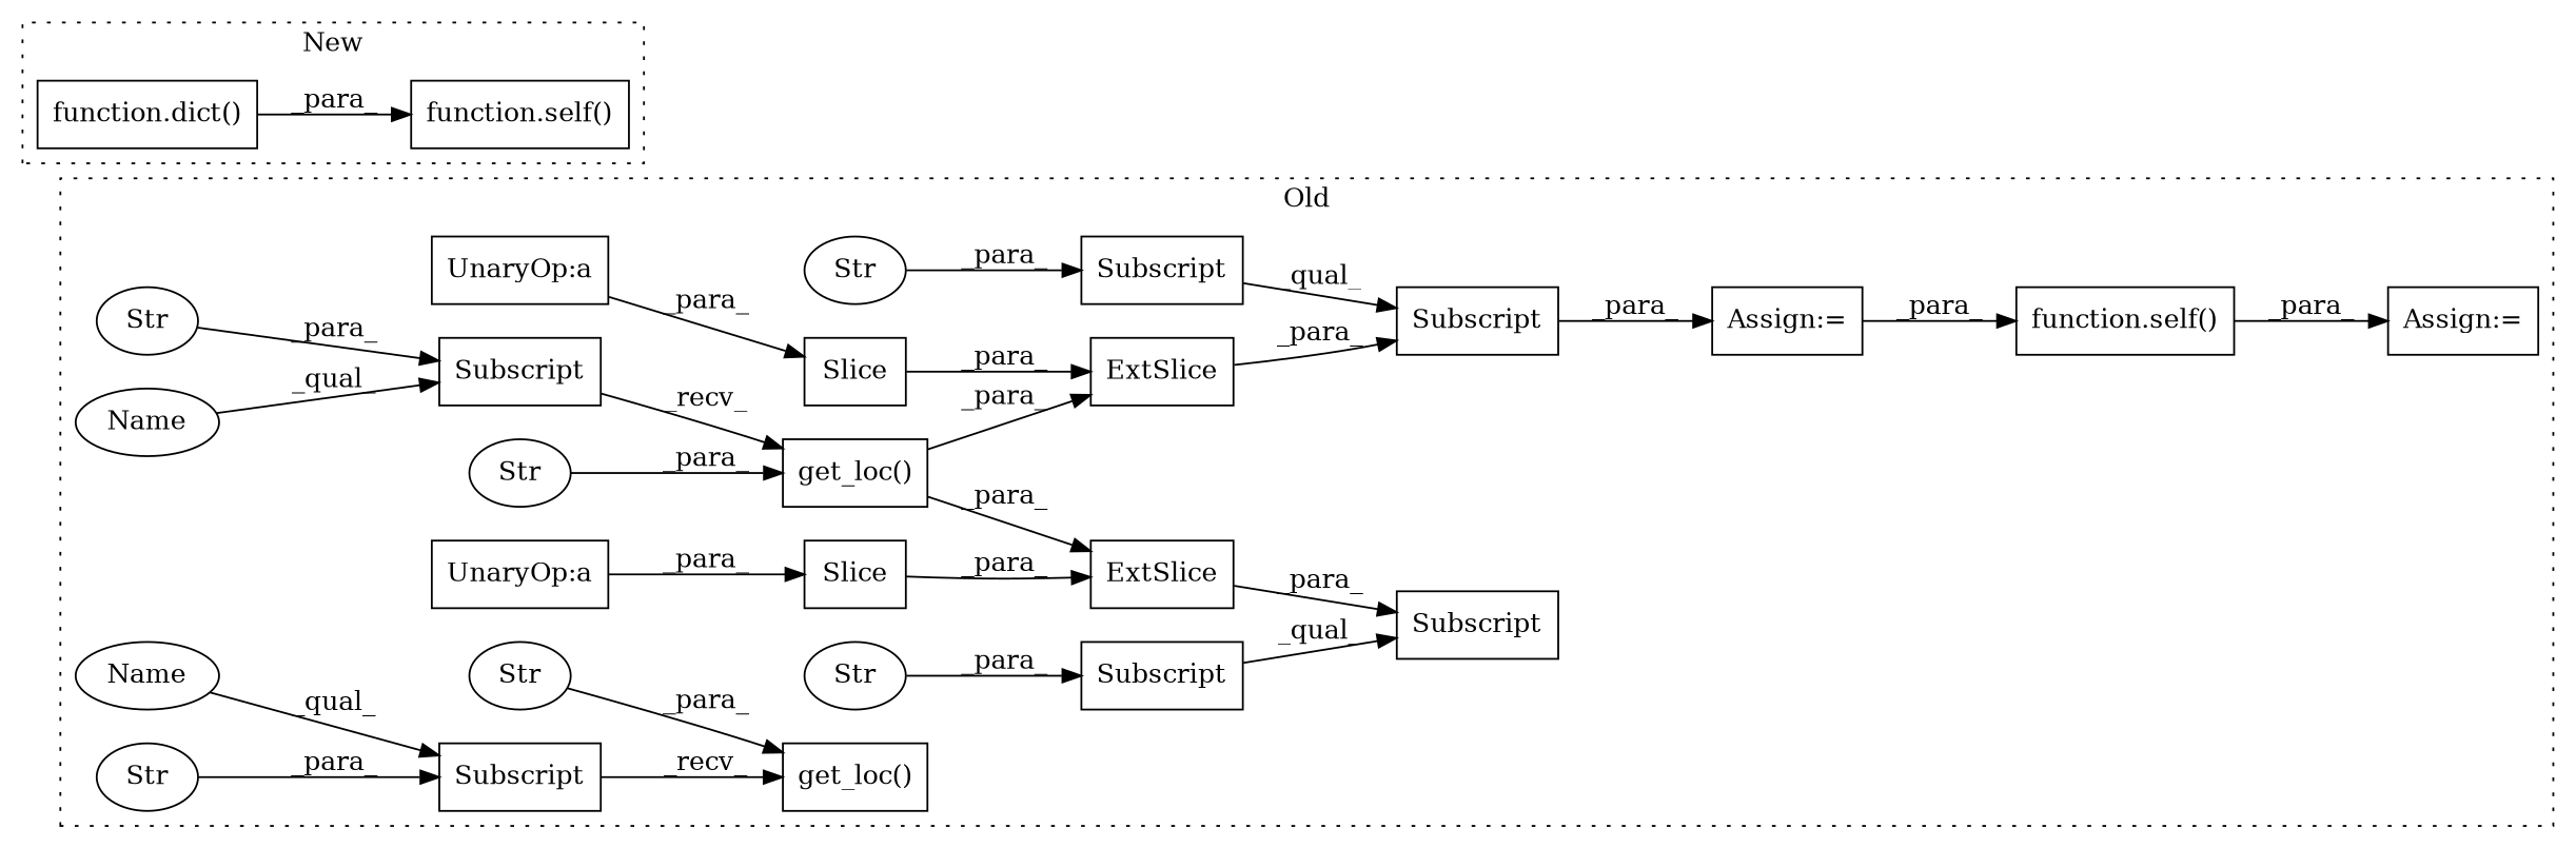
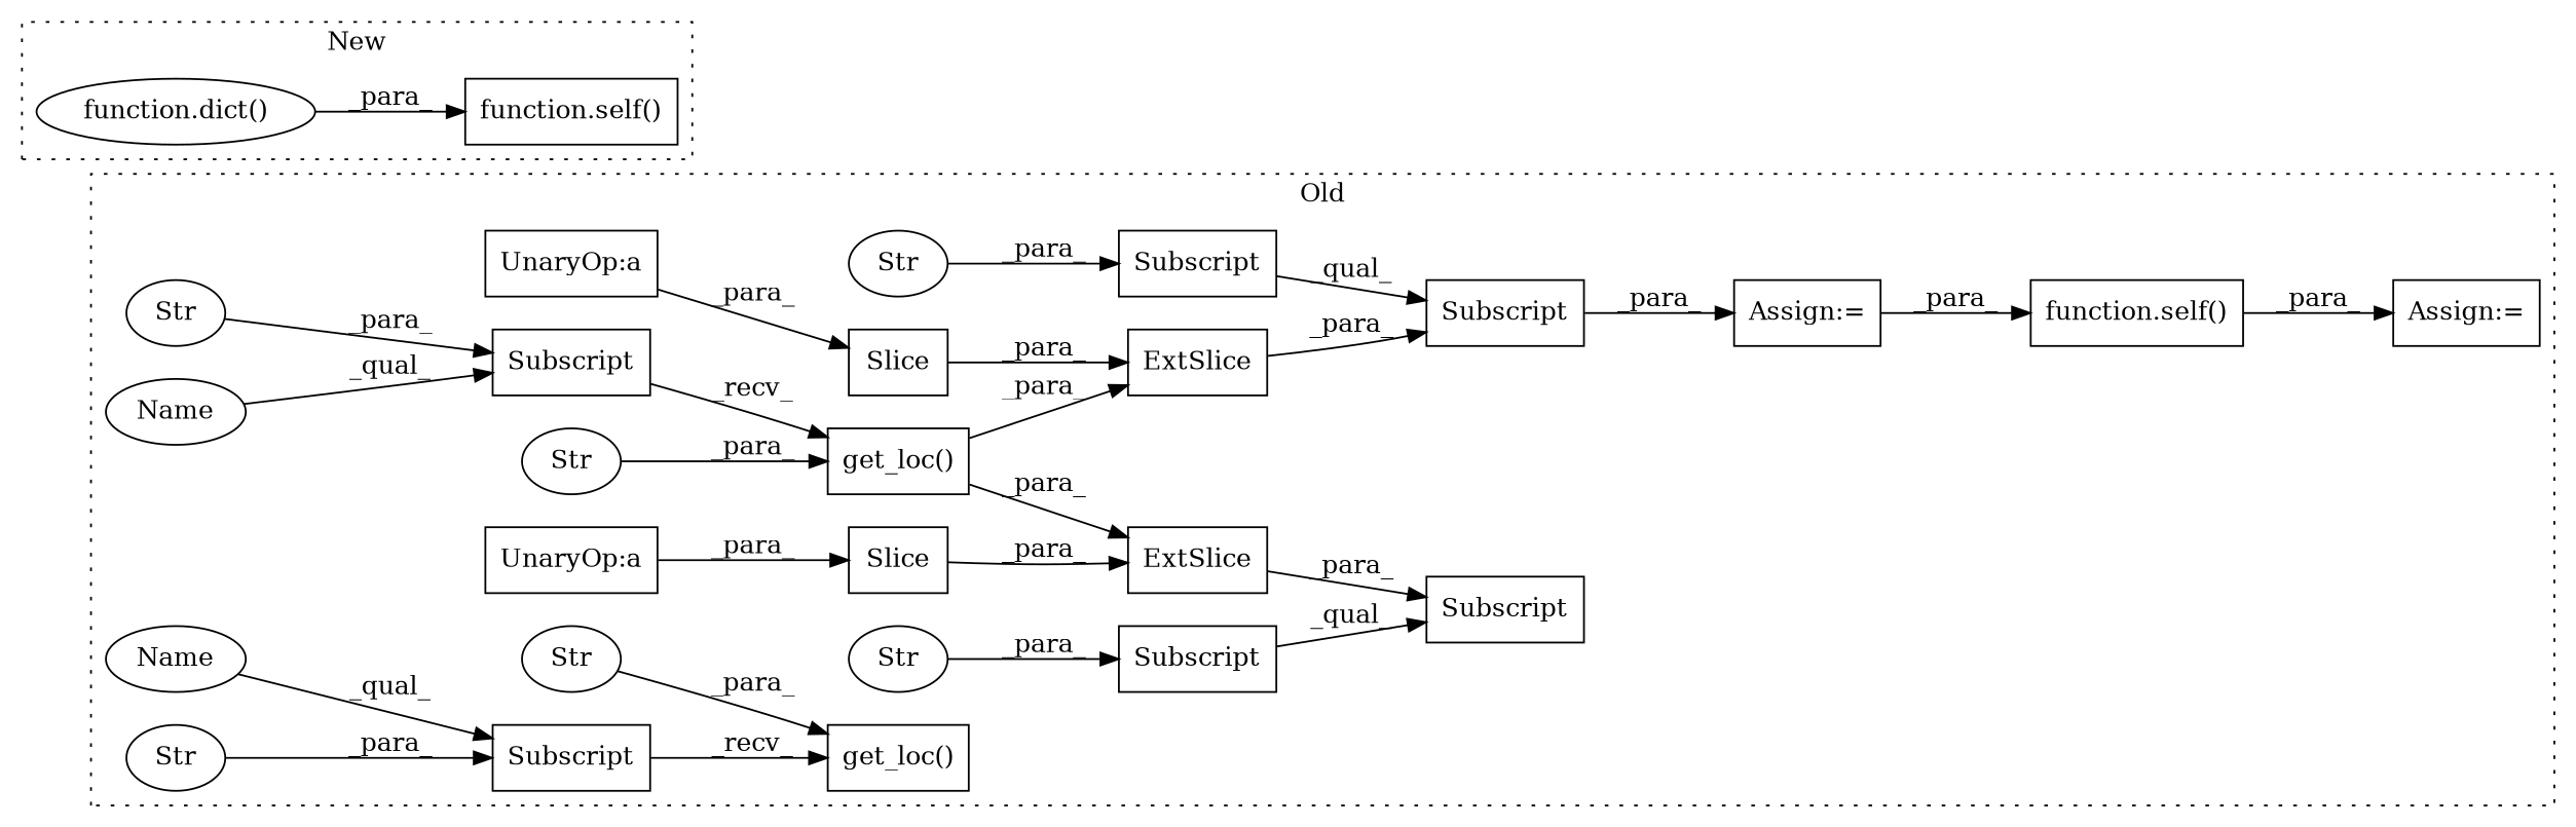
  digraph {
    rankdir=LR
    node [a=66 l=7 s="9240,0" shape=box]
    n1 [a=75 l="31,1" label="get_loc()" s="9106,9153"]
    n2 [l=16 label=Str s=9137 shape=ellipse]
    n3 [a=63 l="22,0" label=Subscript s="9106,0"]
    n4 [a=63 l="22,0" label=Subscript s="9051,0"]
    n5 [l=15 label=Str s=9112 shape=ellipse]
    n6 [l=15 label=Str s=9057 shape=ellipse]
    n7 [a=85 label=ExtSlice s=9240]
    n8 [a=61 label="UnaryOp:a" s=9264]
    n9 [a=63 l="42,0" label=Subscript]
    n10 [a=80 l=1 label=Slice s=9263]
    n11 [a=63 l="19,0" label=Subscript]
    n12 [l=10 label=Str s=9248 shape=ellipse]
    n13 [a=75 l="31,1" label="get_loc()" s="9051,9085"]
    n14 [l=3 label=Str s=9082 shape=ellipse]
    n15 [a=85 label=ExtSlice s=9370]
    n16 [a=61 label="UnaryOp:a" s=9393]
    n17 [a=63 l="42,0" label=Subscript s="9370,0"]
    n18 [a=80 label=Slice s=9393]
    n19 [a=63 l="19,0" label=Subscript s="9370,0"]
    n20 [l=10 label=Str s=9378 shape=ellipse]
    n21 [a=68 l=3 label="Assign:=" s=9237]
    n22 [a=75 l="5,1" label="function.self()" s="9462,9492"]
    n23 [a=68 l=3 label="Assign:=" s=9459]
    n24 [a=87 l=5 label=Name s=9106 shape=ellipse]
    n25 [a=87 l=5 label=Name s=9051 shape=ellipse]
-   n26 [a=75 l=277 label="function.dict()" s=11045]
+   n26 [a=75 l=277 label="function.dict()" s=11045 shape=ellipse]
    n27 [a=75 l="5,1" label="function.self()" s="11350,11368"]
    subgraph cluster_1 {
      label=Old
      style=dotted
      n1
      n2
      n3
      n4
      n5
      n6
      n7
      n8
      n9
      n10
      n11
      n12
      n13
      n14
      n15
      n16
      n17
      n18
      n19
      n20
      n21
      n22
      n23
      n24
      n25
    }
    subgraph cluster_2 {
      label=New
      style=dotted
      n26
      n27
    }
    n1 -> n7 [label=_para_]
    n1 -> n15 [label=_para_]
    n2 -> n1 [label=_para_]
    n3 -> n1 [label=_recv_]
    n4 -> n13 [label=_recv_]
    n5 -> n3 [label=_para_]
    n6 -> n4 [label=_para_]
    n7 -> n9 [label=_para_]
    n8 -> n10 [label=_para_]
    n9 -> n21 [label=_para_]
    n10 -> n7 [label=_para_]
    n11 -> n9 [label=_qual_]
    n12 -> n11 [label=_para_]
    n14 -> n13 [label=_para_]
    n15 -> n17 [label=_para_]
    n16 -> n18 [label=_para_]
    n18 -> n15 [label=_para_]
    n19 -> n17 [label=_qual_]
    n20 -> n19 [label=_para_]
    n21 -> n22 [label=_para_]
    n22 -> n23 [label=_para_]
    n24 -> n3 [label=_qual_]
    n25 -> n4 [label=_qual_]
    n26 -> n27 [label=_para_]
  }
